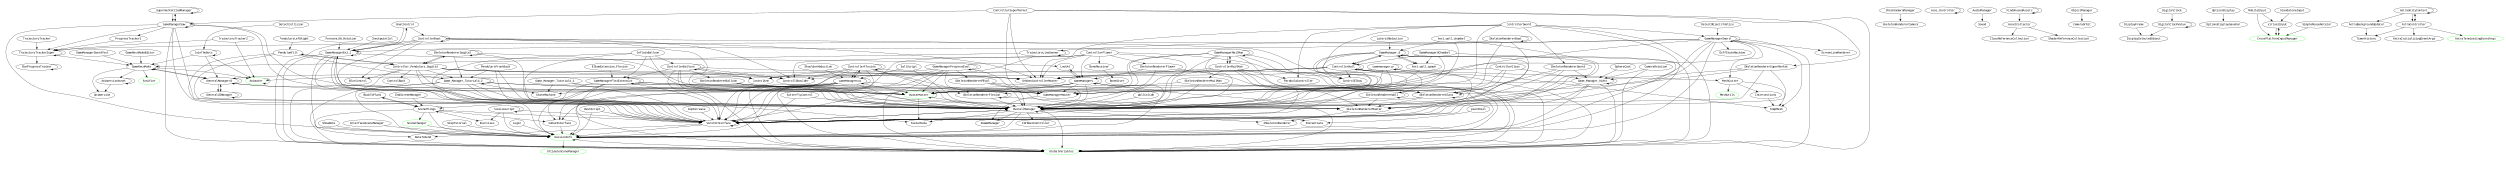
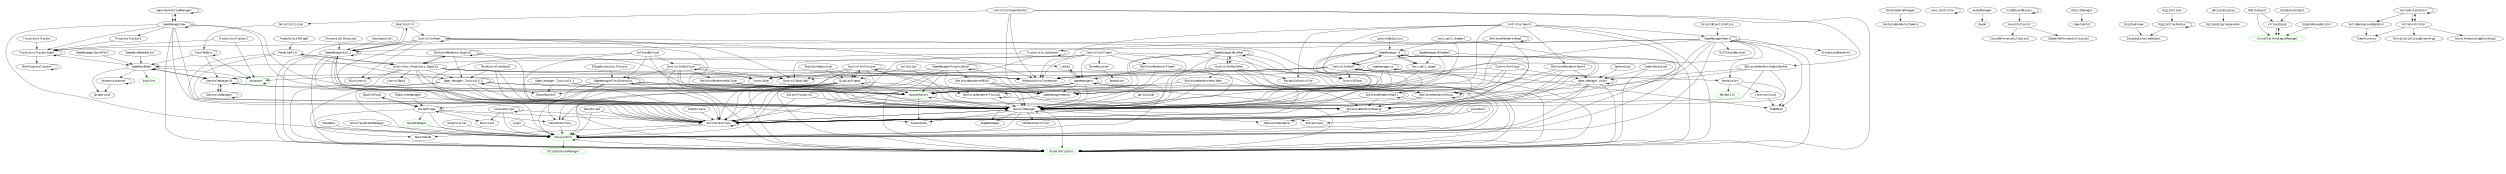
  digraph {
    fontname="Liberation Mono"
    node [fontname="Liberation Mono"]
    edge [fontname="Liberation Mono"]
    BarProgressTracker
    RepIncrease
    VarsToInterface
    SessionInfo [color=green]
    DataToSend
    GlobalVariables [color=green]
    UltimateSceneManager [color=green]
    RestScript
    SkeletonRendererMailMan
    OverallManager
    SkeletonRendererFlexion
    SkeletonRendererMaster
    Instantiate
    AvatarData
    IGameManager
    IOrbbecController
    ISkeletonRenderer
    SkeletonRendererPEval
    SkeletonRendererGlass
    SkeletonRendererSuperMarket
    Game_Manager_Vidro
    AvatarMaster [color=green]
    SkipTutorial
    ControllerMailMan
    ParabolaController
    OrbbecControllerMaster
    GameManagerMailMan
    ControlElbow
    GameManagerMaster
    ControllerSuperMarket
    GameManagerSaw
    ProgressTracker3
    TrajectoryTrackerSuper
    GameRecnMake
    Animater [color=green]
    GeneralManagerv2
    Animercise
    AnimerciseAsset
    Bonifier [color=green]
    ControllerSword
    SkeletonRendererSword
    GameManagerSword
    MeshCutter
    TempMesh
    ScreenLineRenderer
    DiffStateMachine
    TrajectoryLineGenner
    Intersections
    MeshUtils [color=green]
    DetectCollision
    JoinTheDots
    GeneralUIManager
    EndScreenManager
    SceneThings
    Coms2Interface
    Exercises
    SceneChanger [color=green]
    GameManagerProgressEval
    SupermarketItemManager
    BackToPlans
    Login
    receivescript
    GameManager10
    GameManager5
    LookAt
    GameManager9Chambel
    Next_wall_spawn
    ControllerWall
    ControlArm
    ControllShoulder
    SkeletonRendererWall
-   GameManagerEx1
+   GameManagerEx1 [label=DisplayFrame1]
    StateMachine
    ControllerFlexion
    GameManagerEx2_1
    BoatControl
    ControllerBoat
    BlurControl
    SkeletonRendererBoat
    GameManagerFlexExtensCot
    GameManager_9
    Game_Manager_Tutorial4_1
    Game_Manager_Tutorial4_2
    BallScript
    ButterflyControl
    CameraRotation
    CheckCameraManager
    SkeletonRendererCamera
    CheckpointCol
    Controller_Pendulars_Sagital
    ControlBack
    PendulumTilt
    SkeletonRendererSagital
    Hose_Controller
    InflateBalloon
    ControllerBalloon
    SkeletonRendererBalloon
    Next_wall_chambel
    paintball
    ShowNote
    SphereCast
    WallColide
    ElbowExtension_Flexion
    Forearm_90_Rotation
    LateralAbduction
    PendularsFrontBack
    PendularsLeftRight
    ShoulderAbduction
    AudioManager
    Sound
    InterfaceSceneManager
    BoneReceiver
    BoneGiver
    ControllerFlower
    SkeletonRendererFlower
    ControllerGlass
    AssetCollector
    ClassReferenceCollection
    ShaderReferenceCollection
    FindUnusedAssets
    DetectObjectsToSlice
    GameManagerSwordTest
    ObjectManager
    CameraOrbit
    GameRecnMakeEditor
    TrajectoryTracker
    TrajectoryTracker2
    DisplayFrame
    DisplaySelectedObject
    OptionsDisplay
    OptionsDisplaySaveVar
    DigitalClock
    DigitalClockValue
    CrossPlatformInputManager [color=green]
    VirtualInput
    MobileInput
    StandaloneInput
    SimpleMouseRotator
    AstraBackgroundUpdater
    TimerHistory
    AstraController
    AstraInitializingEventArgs
-   AstraTerminatingEventArgs [color=green]
+   AstraTerminatingEventArgs
    AstraUnityContext
    BarProgressTracker -> BarProgressTracker
    RepIncrease -> VarsToInterface
    VarsToInterface -> VarsToInterface
    VarsToInterface -> SessionInfo
    VarsToInterface -> DataToSend
    SessionInfo -> SessionInfo
    SessionInfo -> GlobalVariables
    SessionInfo -> UltimateSceneManager
    RestScript -> VarsToInterface
    RestScript -> SessionInfo
    SkeletonRendererMailMan -> OverallManager
    SkeletonRendererMailMan -> SkeletonRendererFlexion
    SkeletonRendererMailMan -> SkeletonRendererMaster
    OverallManager -> VarsToInterface
    OverallManager -> VarsToInterface [dir=both]
    OverallManager -> SessionInfo
    OverallManager -> GlobalVariables
    OverallManager -> OverallManager
    OverallManager -> Instantiate
    OverallManager -> AvatarData
    OverallManager -> IGameManager
    OverallManager -> IOrbbecController
    OverallManager -> ISkeletonRenderer
    SkeletonRendererFlexion -> OverallManager
    SkeletonRendererFlexion -> SkeletonRendererFlexion
    SkeletonRendererFlexion -> SkeletonRendererMaster
    SkeletonRendererMaster -> ISkeletonRenderer
    SkeletonRendererPEval -> OverallManager
    SkeletonRendererPEval -> SkeletonRendererMaster
    SkeletonRendererPEval -> SkeletonRendererGlass
    SkeletonRendererGlass -> OverallManager
    SkeletonRendererGlass -> SkeletonRendererMaster
    SkeletonRendererGlass -> SkeletonRendererGlass
    SkeletonRendererSuperMarket -> OverallManager
    SkeletonRendererSuperMarket -> SkeletonRendererMaster
    SkeletonRendererSuperMarket -> SkeletonRendererGlass
    SkeletonRendererSuperMarket -> Game_Manager_Vidro
    Game_Manager_Vidro -> VarsToInterface
    Game_Manager_Vidro -> SessionInfo
    Game_Manager_Vidro -> GlobalVariables
    Game_Manager_Vidro -> OverallManager
    Game_Manager_Vidro -> Game_Manager_Vidro
    Game_Manager_Vidro -> AvatarMaster
    AvatarMaster -> OverallManager
    AvatarMaster -> AvatarData
    AvatarMaster -> AvatarMaster
    SkipTutorial -> SessionInfo
    ControllerMailMan -> VarsToInterface
    ControllerMailMan -> SessionInfo
    ControllerMailMan -> GlobalVariables
    ControllerMailMan -> SkeletonRendererMailMan
    ControllerMailMan -> OverallManager
    ControllerMailMan -> ParabolaController
    ControllerMailMan -> OrbbecControllerMaster
    GameManagerMailMan -> VarsToInterface
    GameManagerMailMan -> SessionInfo
    GameManagerMailMan -> GlobalVariables
    GameManagerMailMan -> OverallManager
    GameManagerMailMan -> AvatarMaster
    GameManagerMailMan -> ControllerMailMan
    GameManagerMailMan -> ControllerMailMan [dir=both]
    GameManagerMailMan -> GameManagerMailMan
    GameManagerMailMan -> ControlElbow
    GameManagerMailMan -> GameManagerMaster
    GameManagerMaster -> IGameManager
    ControllerSuperMarket -> GlobalVariables
    ControllerSuperMarket -> OverallManager
    ControllerSuperMarket -> SkeletonRendererSuperMarket
    ControllerSuperMarket -> OrbbecControllerMaster
-   ControllerSuperMarket -> GameManagerSaw
+   ControllerSuperMarket -> DetectCollision
    GameManagerSaw -> VarsToInterface
    GameManagerSaw -> SessionInfo
    GameManagerSaw -> GlobalVariables
    GameManagerSaw -> OverallManager
    GameManagerSaw -> AvatarMaster
    GameManagerSaw -> GameManagerMaster
    GameManagerSaw -> GameManagerSaw
    GameManagerSaw -> ProgressTracker3
    GameManagerSaw -> TrajectoryTrackerSuper
    ProgressTracker3 -> TrajectoryTrackerSuper
    TrajectoryTrackerSuper -> BarProgressTracker
    TrajectoryTrackerSuper -> TrajectoryTrackerSuper
    TrajectoryTrackerSuper -> GameRecnMake
    GameRecnMake -> GameRecnMake
    GameRecnMake -> Animater
    GameRecnMake -> GeneralManagerv2
    GameRecnMake -> GeneralManagerv2 [dir=both]
    GameRecnMake -> Animercise
    GameRecnMake -> AnimerciseAsset
    GameRecnMake -> Bonifier
    Animater -> Animater
    GeneralManagerv2 -> AvatarData
    GeneralManagerv2 -> AvatarMaster
    GeneralManagerv2 -> GeneralManagerv2
    GeneralManagerv2 -> GeneralUIManager
    GeneralManagerv2 -> GeneralUIManager [dir=both]
    AnimerciseAsset -> Animercise
    AnimerciseAsset -> AnimerciseAsset
    ControllerSword -> VarsToInterface
    ControllerSword -> SessionInfo
    ControllerSword -> GlobalVariables
    ControllerSword -> OverallManager
    ControllerSword -> ParabolaController
    ControllerSword -> OrbbecControllerMaster
    ControllerSword -> SkeletonRendererSword
    ControllerSword -> GameManagerSword
    SkeletonRendererSword -> OverallManager
    SkeletonRendererSword -> SkeletonRendererMaster
    SkeletonRendererSword -> SkeletonRendererGlass
    SkeletonRendererSword -> Game_Manager_Vidro
    GameManagerSword -> VarsToInterface
    GameManagerSword -> SessionInfo
    GameManagerSword -> GlobalVariables
    GameManagerSword -> OverallManager
    GameManagerSword -> AvatarMaster
    GameManagerSword -> GameManagerMaster
    GameManagerSword -> TrajectoryTrackerSuper
    GameManagerSword -> GameManagerSword
    GameManagerSword -> MeshCutter
    GameManagerSword -> TempMesh
    GameManagerSword -> ScreenLineRenderer
    GameManagerSword -> DiffStateMachine
    GameManagerSword -> TrajectoryLineGenner
    MeshCutter -> TempMesh
    MeshCutter -> Intersections
    MeshCutter -> MeshUtils
    TrajectoryLineGenner -> GameRecnMake
    TrajectoryLineGenner -> Animater
    TrajectoryLineGenner -> TrajectoryLineGenner
    Intersections -> TempMesh
    DetectCollision -> JoinTheDots
    JoinTheDots -> GameRecnMake
    JoinTheDots -> Animater
    JoinTheDots -> GeneralManagerv2
    JoinTheDots -> JoinTheDots
    GeneralUIManager -> GeneralUIManager
    EndScreenManager -> VarsToInterface
    EndScreenManager -> SceneThings
    SceneThings -> VarsToInterface
    SceneThings -> SessionInfo
    SceneThings -> DataToSend
    SceneThings -> SceneThings
    SceneThings -> Coms2Interface
    SceneThings -> Exercises
    SceneThings -> SceneChanger
    Coms2Interface -> SessionInfo
    SceneChanger -> SessionInfo
    GameManagerProgressEval -> VarsToInterface
    GameManagerProgressEval -> SessionInfo
    GameManagerProgressEval -> GlobalVariables
    GameManagerProgressEval -> OverallManager
    GameManagerProgressEval -> SkeletonRendererPEval
    GameManagerProgressEval -> AvatarMaster
    GameManagerProgressEval -> GameManagerMaster
    GameManagerProgressEval -> SceneThings
    GameManagerProgressEval -> GameManagerProgressEval
    SupermarketItemManager -> GameManagerSaw
    SupermarketItemManager -> GameManagerSaw [dir=both]
    SupermarketItemManager -> SupermarketItemManager
    BackToPlans -> SceneThings
    BackToPlans -> SceneThings [dir=both]
    Login -> SessionInfo
    receivescript -> VarsToInterface
    receivescript -> SessionInfo
    receivescript -> Exercises
    receivescript -> receivescript
    GameManager10 -> AvatarMaster
    GameManager10 -> GameManagerMaster
    GameManager10 -> GeneralManagerv2
    GameManager10 -> MeshCutter
    GameManager10 -> TempMesh
    GameManager10 -> GameManager10
    GameManager5 -> VarsToInterface
    GameManager5 -> SessionInfo
    GameManager5 -> GlobalVariables
    GameManager5 -> OverallManager
    GameManager5 -> AvatarMaster
    GameManager5 -> GameManagerMaster
    GameManager5 -> Coms2Interface
    GameManager5 -> GameManager5
    LookAt -> GameManager5
    LookAt -> GameManager5 [dir=both]
    GameManager9Chambel -> VarsToInterface
    GameManager9Chambel -> OverallManager
    GameManager9Chambel -> Next_wall_spawn
    GameManager9Chambel -> ControllerWall
    Next_wall_spawn -> OverallManager
    ControllerWall -> VarsToInterface
    ControllerWall -> GlobalVariables
    ControllerWall -> OverallManager
    ControllerWall -> OrbbecControllerMaster
    ControllerWall -> ControlElbow
    ControllerWall -> ControllerWall
    ControllerWall -> ControlArm
    ControllerWall -> ControllShoulder
    ControllerWall -> SkeletonRendererWall
    SkeletonRendererWall -> OverallManager
    SkeletonRendererWall -> SkeletonRendererMaster
    SkeletonRendererWall -> SkeletonRendererWall
    GameManagerEx1 -> VarsToInterface
    GameManagerEx1 -> SessionInfo
    GameManagerEx1 -> GlobalVariables
    GameManagerEx1 -> OverallManager
    GameManagerEx1 -> AvatarMaster
    GameManagerEx1 -> GameManagerMaster
    GameManagerEx1 -> Coms2Interface
    GameManagerEx1 -> GameManagerEx1
    GameManagerEx1 -> StateMachine
    ControllerFlexion -> VarsToInterface
    ControllerFlexion -> GlobalVariables
    ControllerFlexion -> OverallManager
    ControllerFlexion -> SkeletonRendererFlexion
    ControllerFlexion -> OrbbecControllerMaster
    ControllerFlexion -> ControlArm
    ControllerFlexion -> ControllShoulder
    ControllerFlexion -> GameManagerEx1
    ControllerFlexion -> GameManagerEx1 [dir=both]
    ControllerFlexion -> ControllerFlexion
    GameManagerEx2_1 -> VarsToInterface
    GameManagerEx2_1 -> SessionInfo
    GameManagerEx2_1 -> GlobalVariables
    GameManagerEx2_1 -> OverallManager
    GameManagerEx2_1 -> OverallManager [dir=both]
    GameManagerEx2_1 -> AvatarMaster
    GameManagerEx2_1 -> LookAt
    GameManagerEx2_1 -> GameManagerEx2_1
    BoatControl -> GameManagerEx2_1
    BoatControl -> GameManagerEx2_1 [dir=both]
    BoatControl -> ControllerBoat
    ControllerBoat -> VarsToInterface
    ControllerBoat -> GlobalVariables
    ControllerBoat -> OverallManager
    ControllerBoat -> OrbbecControllerMaster
    ControllerBoat -> ControlElbow
    ControllerBoat -> ControllShoulder
    ControllerBoat -> GameManagerEx2_1
    ControllerBoat -> ControllerBoat
    ControllerBoat -> BlurControl
    SkeletonRendererBoat -> OverallManager
    SkeletonRendererBoat -> SkeletonRendererMaster
    SkeletonRendererBoat -> GameManagerEx2_1
    SkeletonRendererBoat -> SkeletonRendererBoat
    GameManagerFlexExtensCot -> VarsToInterface
    GameManagerFlexExtensCot -> SessionInfo
    GameManagerFlexExtensCot -> GlobalVariables
    GameManagerFlexExtensCot -> OverallManager
    GameManagerFlexExtensCot -> AvatarMaster
    GameManagerFlexExtensCot -> GameManagerMaster
    GameManagerFlexExtensCot -> Coms2Interface
    GameManagerFlexExtensCot -> GameManagerFlexExtensCot
    GameManager_9 -> VarsToInterface
    GameManager_9 -> SessionInfo
    GameManager_9 -> GlobalVariables
    GameManager_9 -> OverallManager
    GameManager_9 -> AvatarMaster
    GameManager_9 -> GameManagerMaster
    GameManager_9 -> Next_wall_spawn
    GameManager_9 -> Next_wall_spawn [dir=both]
    GameManager_9 -> ControllerWall
    GameManager_9 -> ControllerWall [dir=both]
    GameManager_9 -> GameManager_9
    Game_Manager_Tutorial4_1 -> VarsToInterface
    Game_Manager_Tutorial4_1 -> OverallManager
    Game_Manager_Tutorial4_1 -> StateMachine
    Game_Manager_Tutorial4_2 -> VarsToInterface
    Game_Manager_Tutorial4_2 -> SessionInfo
    Game_Manager_Tutorial4_2 -> GlobalVariables
    Game_Manager_Tutorial4_2 -> OverallManager
    Game_Manager_Tutorial4_2 -> AvatarMaster
    Game_Manager_Tutorial4_2 -> GameManagerMaster
    Game_Manager_Tutorial4_2 -> StateMachine
    Game_Manager_Tutorial4_2 -> Game_Manager_Tutorial4_2
    BallScript -> OverallManager
    BallScript -> GameManagerEx1
    ButterflyControl -> VarsToInterface
    ButterflyControl -> OverallManager
    CameraRotation -> GlobalVariables
    CameraRotation -> Game_Manager_Vidro
    CheckCameraManager -> SkeletonRendererCamera
    CheckpointCol -> GameManagerEx2_1
    Controller_Pendulars_Sagital -> VarsToInterface
    Controller_Pendulars_Sagital -> GlobalVariables
    Controller_Pendulars_Sagital -> OverallManager
    Controller_Pendulars_Sagital -> OrbbecControllerMaster
    Controller_Pendulars_Sagital -> ControlArm
    Controller_Pendulars_Sagital -> ControllShoulder
    Controller_Pendulars_Sagital -> BlurControl
    Controller_Pendulars_Sagital -> Game_Manager_Tutorial4_2
    Controller_Pendulars_Sagital -> ControlBack
    PendulumTilt -> VarsToInterface
    PendulumTilt -> OverallManager
    PendulumTilt -> Game_Manager_Tutorial4_2
    PendulumTilt -> Controller_Pendulars_Sagital
    PendulumTilt -> Controller_Pendulars_Sagital [dir=both]
    SkeletonRendererSagital -> OverallManager
    SkeletonRendererSagital -> SkeletonRendererMaster
    SkeletonRendererSagital -> Game_Manager_Tutorial4_2
    SkeletonRendererSagital -> Controller_Pendulars_Sagital
    SkeletonRendererSagital -> Controller_Pendulars_Sagital [dir=both]
    SkeletonRendererSagital -> SkeletonRendererSagital
    Hose_Controller -> Hose_Controller
    InflateBalloon -> VarsToInterface
    InflateBalloon -> SessionInfo
    InflateBalloon -> OverallManager
    InflateBalloon -> GameManagerFlexExtensCot
    InflateBalloon -> ControllerBalloon
    ControllerBalloon -> VarsToInterface
    ControllerBalloon -> GlobalVariables
    ControllerBalloon -> OverallManager
    ControllerBalloon -> OrbbecControllerMaster
    ControllerBalloon -> ControlArm
    ControllerBalloon -> ControllShoulder
    ControllerBalloon -> GameManagerFlexExtensCot
    ControllerBalloon -> ControllerBalloon
    ControllerBalloon -> SkeletonRendererBalloon
    SkeletonRendererBalloon -> OverallManager
    SkeletonRendererBalloon -> SkeletonRendererFlexion
    SkeletonRendererBalloon -> SkeletonRendererMaster
    Next_wall_chambel -> VarsToInterface
    Next_wall_chambel -> OverallManager
    Next_wall_chambel -> GameManager_9
    paintball -> Instantiate
    ShowNote -> SessionInfo
    SphereCast -> Game_Manager_Vidro
    WallColide -> OverallManager
    ElbowExtension_Flexion -> GameManagerFlexExtensCot
    Forearm_90_Rotation -> GameManagerEx2_1
    LateralAbduction -> GameManager_9
    PendularsFrontBack -> VarsToInterface
    PendularsFrontBack -> OverallManager
    PendularsFrontBack -> Game_Manager_Tutorial4_2
    PendularsLeftRight -> PendulumTilt
    ShoulderAbduction -> GameManagerEx1
    AudioManager -> Sound
    InterfaceSceneManager -> SessionInfo
    BoneReceiver -> BoneGiver
    ControllerFlower -> VarsToInterface
    ControllerFlower -> GlobalVariables
    ControllerFlower -> OverallManager
    ControllerFlower -> OrbbecControllerMaster
    ControllerFlower -> GameManager5
    ControllerFlower -> ControllShoulder
    ControllerFlower -> BoneReceiver
    ControllerFlower -> SkeletonRendererFlower
    SkeletonRendererFlower -> OverallManager
    SkeletonRendererFlower -> SkeletonRendererGlass
    SkeletonRendererFlower -> GameManager5
    ControllerGlass -> OverallManager
    ControllerGlass -> SkeletonRendererGlass
    ControllerGlass -> Game_Manager_Vidro
    ControllerGlass -> OrbbecControllerMaster
    AssetCollector -> ClassReferenceCollection
    AssetCollector -> ShaderReferenceCollection
    FindUnusedAssets -> AssetCollector
    FindUnusedAssets -> FindUnusedAssets
    DetectObjectsToSlice -> GameManagerSword
    GameManagerSwordTest -> GameRecnMake
    ObjectManager -> CameraOrbit
    GameRecnMakeEditor -> GameRecnMake
    TrajectoryTracker -> TrajectoryTrackerSuper
    TrajectoryTracker2 -> TrajectoryTrackerSuper
    TrajectoryTracker2 -> Animater
    DisplayFrame -> DisplaySelectedObject
    OptionsDisplay -> OptionsDisplaySaveVar
    DigitalClock -> DigitalClockValue
    DigitalClockValue -> DisplaySelectedObject
    DigitalClockValue -> DigitalClockValue
    VirtualInput -> CrossPlatformInputManager
    VirtualInput -> CrossPlatformInputManager [dir=both]
    MobileInput -> CrossPlatformInputManager
    MobileInput -> VirtualInput
    StandaloneInput -> VirtualInput
    SimpleMouseRotator -> CrossPlatformInputManager
    AstraBackgroundUpdater -> TimerHistory
    AstraController -> TimerHistory
    AstraController -> AstraInitializingEventArgs
    AstraController -> AstraTerminatingEventArgs
    AstraUnityContext -> AstraBackgroundUpdater
    AstraUnityContext -> AstraController
    AstraUnityContext -> AstraController [dir=both]
    AstraUnityContext -> AstraUnityContext
  }
